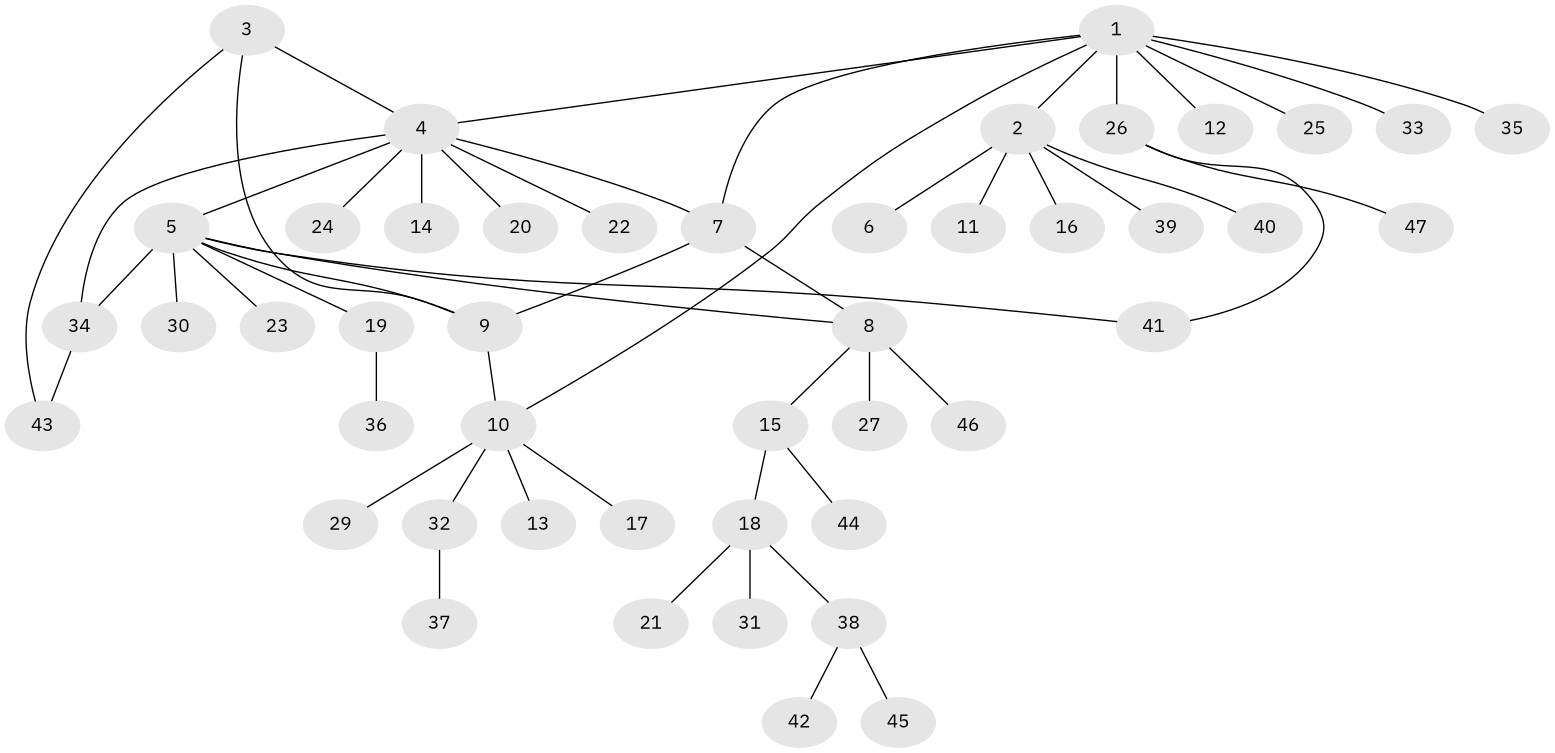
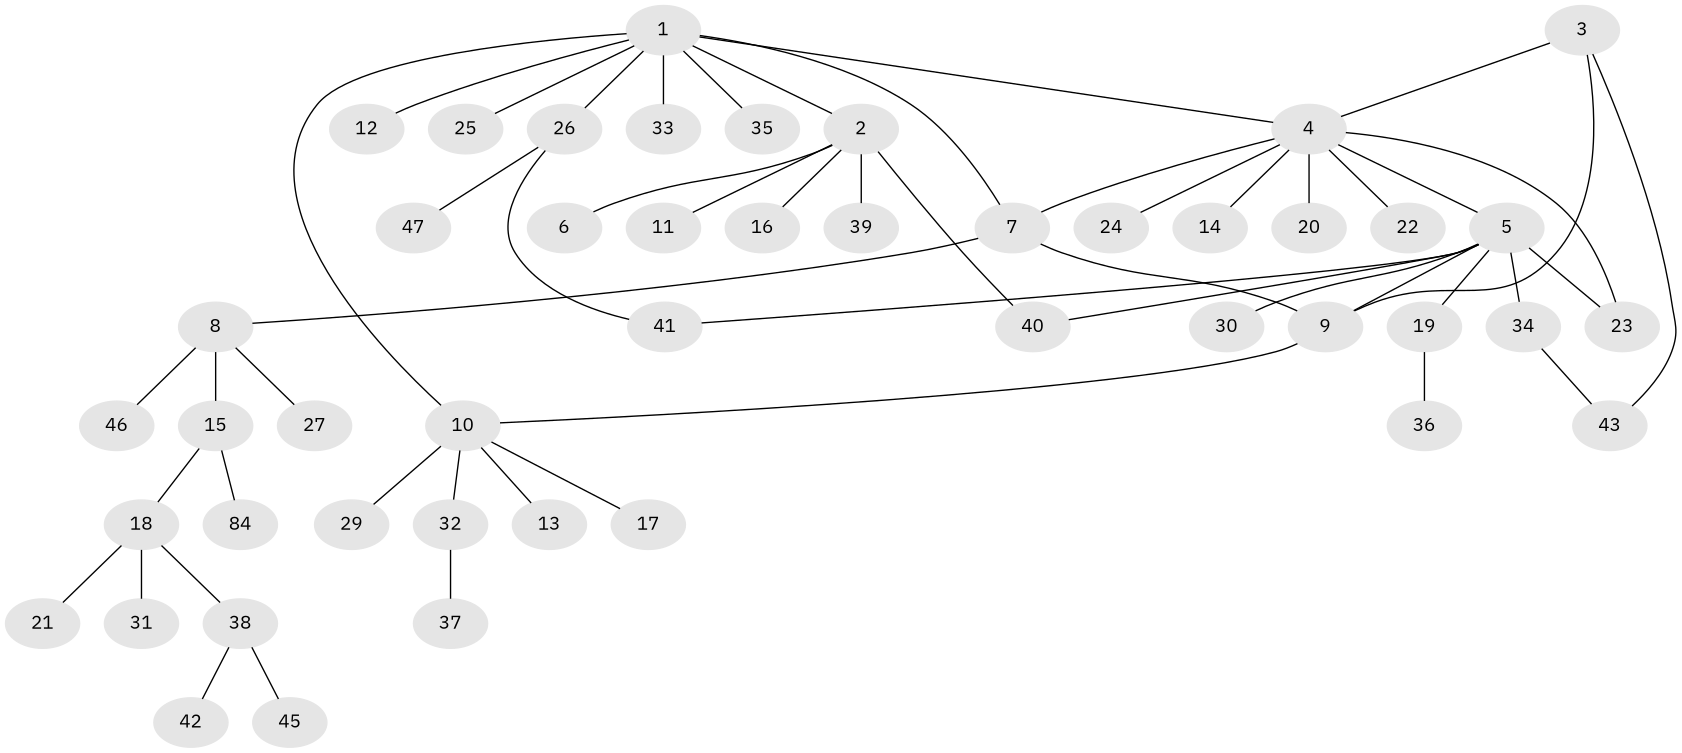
  graph {
    fontname="IBM Plex Sans"
    node [color=gray90 fontname="IBM Plex Sans" style=filled]
    edge [fontname="IBM Plex Sans"]
    1
    2
    4
    7
    10
    12
    25
    26
    33
    35
    6
    11
    16
    39
    40
    5
    14
    20
    22
    23
    24
    9
    8
    13
    17
    29
    32
    41
    47
    3
    43
    19
    30
    34
    15
    27
    46
    36
    18
-   44
+   44 [label=84]
    37
    21
    31
    38
    42
    45
    1 -- 2
    1 -- 4
    1 -- 7
    1 -- 10
    1 -- 12
    1 -- 25
    1 -- 26
    1 -- 33
    1 -- 35
    2 -- 6
    2 -- 11
    2 -- 16
    2 -- 39
    2 -- 40
    4 -- 7
    4 -- 5
    4 -- 14
    4 -- 20
    4 -- 22
-   4 -- 34
+   4 -- 23
    4 -- 24
    7 -- 9
    7 -- 8
    10 -- 13
    10 -- 17
    10 -- 29
    10 -- 32
    26 -- 41
    26 -- 47
    5 -- 23
    5 -- 9
-   5 -- 8
+   5 -- 40
    5 -- 41
    5 -- 19
    5 -- 30
    5 -- 34
    9 -- 10
    8 -- 15
    8 -- 27
    8 -- 46
    32 -- 37
    3 -- 4
    3 -- 9
    3 -- 43
    19 -- 36
    34 -- 43
    15 -- 18
    15 -- 44
    18 -- 21
    18 -- 31
    18 -- 38
    38 -- 42
    38 -- 45
  }
